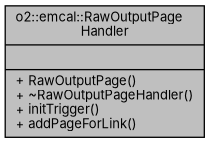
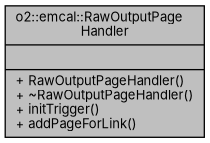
  digraph {
    fontname=Inter
-   n1 [color=black fillcolor=grey75 fontcolor=black fontname=Inter fontsize=10 height=0.2 label="{o2::emcal::RawOutputPage\lHandler\n||+ RawOutputPage()\l+ ~RawOutputPageHandler()\l+ initTrigger()\l+ addPageForLink()\l}" shape=record style=filled width=0.4]
+   n1 [color=black fillcolor=grey75 fontcolor=black fontname=Inter fontsize=10 height=0.2 label="{o2::emcal::RawOutputPage\lHandler\n||+ RawOutputPageHandler()\l+ ~RawOutputPageHandler()\l+ initTrigger()\l+ addPageForLink()\l}" shape=record style=filled width=0.4]
  }
